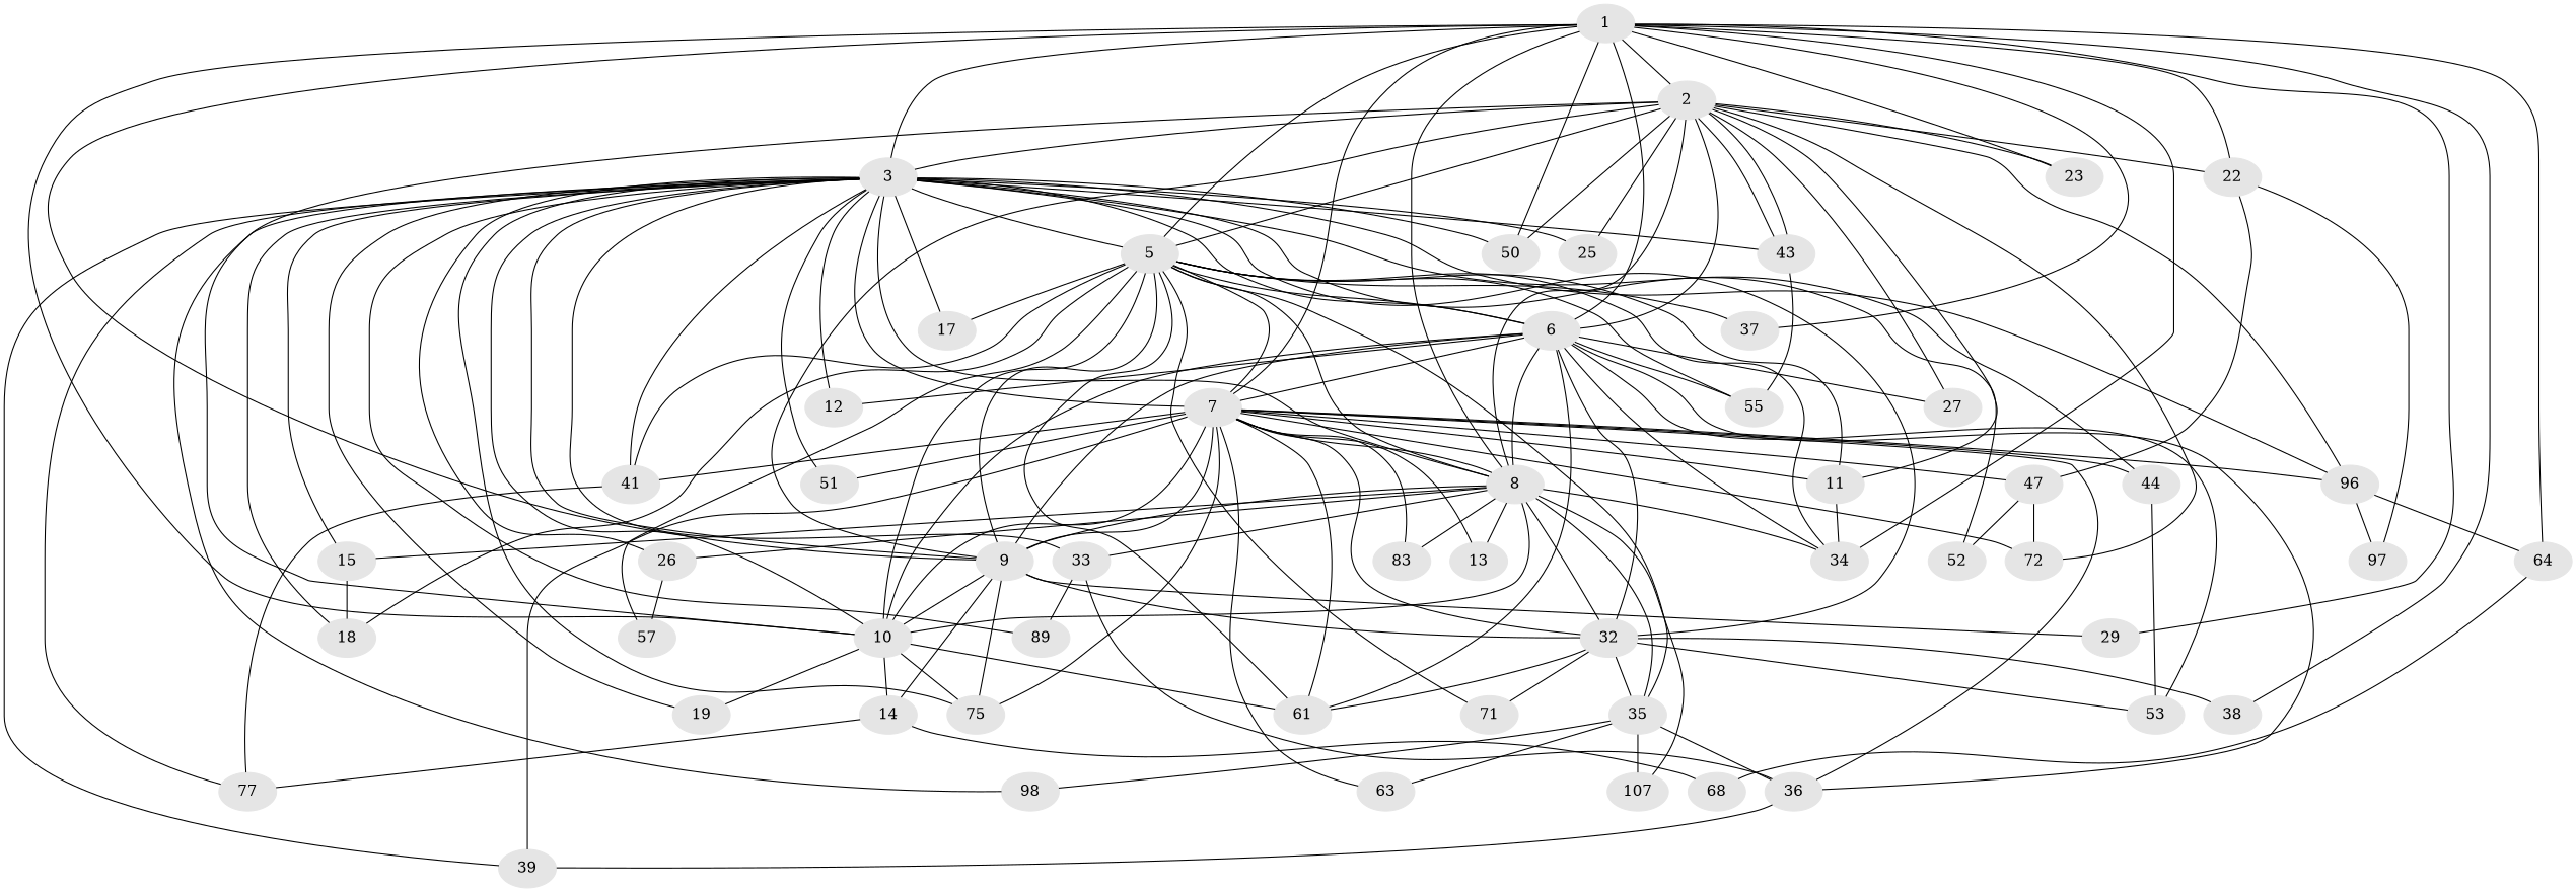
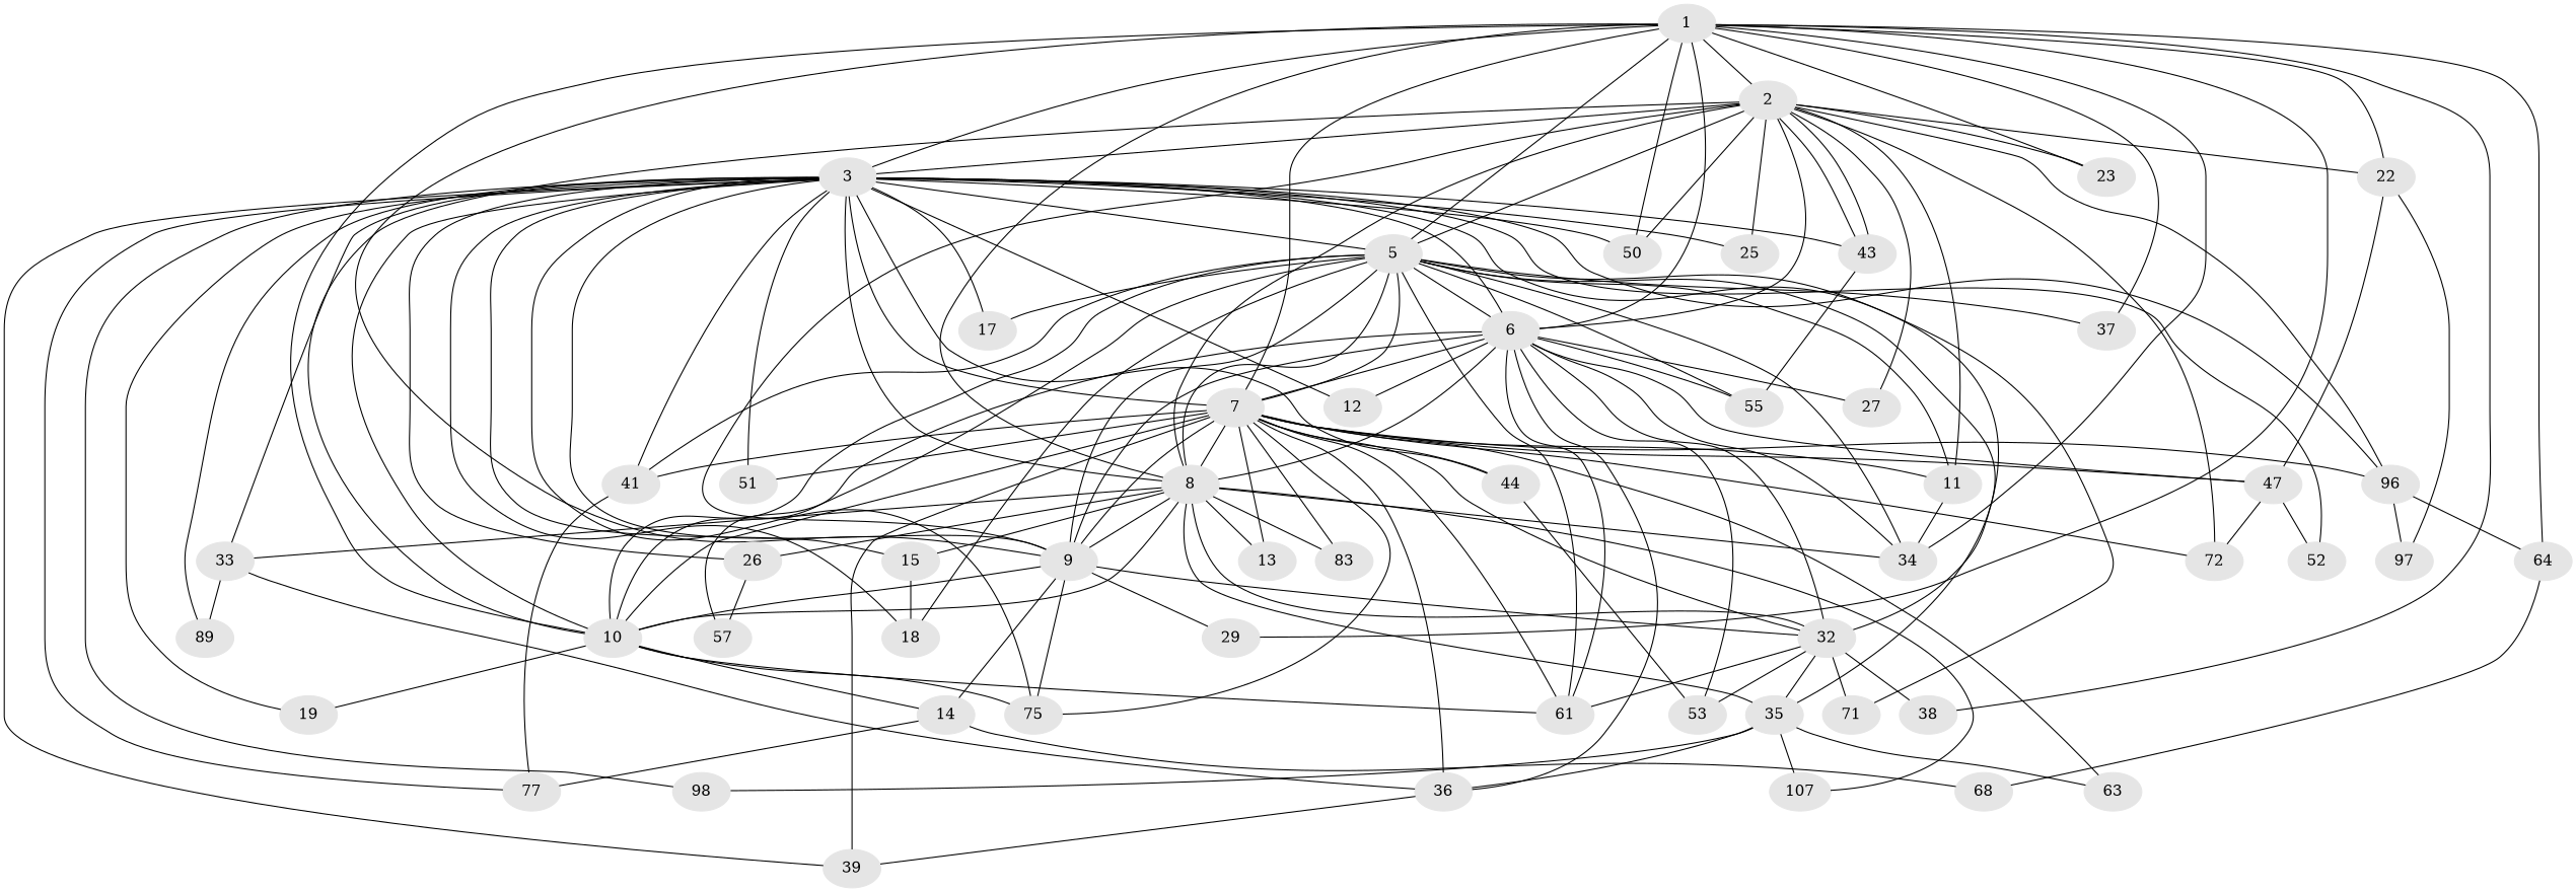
  graph {
    node [color=gray90 style=filled]
    1 [super="+62"]
    2 [super="+74+30+59+65+49+90"]
    3 [super="+4+24+91+79+84+105"]
    5 [super="+42"]
    6 [super="+56+45+81+80"]
    7 [super="+31+48+20+93"]
    8 [super="+70+67"]
    9 [super="+60"]
    10
    22
    23
    29
    34 [super="+96+46"]
    37
    38
    50
    64
    11
    n19 [label=96]
    25
    27
    43
    72 [super="+85"]
    12
    15
    17
    18 [super="+21"]
    19
    26
    32 [super="+40+58"]
    33
    39 [super="+103"]
    41 [super="+109+94"]
    44
    51
    52
    75 [super="+104+76"]
    77 [super="+95"]
    89
    98
    35
    55
    57
    61 [super="+69"]
    71
    36 [super="+88+86"]
    47 [super="+54"]
    53 [super="+66"]
    13
    63
    83
    107
    14
    97
    68
    1 -- 2
    1 -- 3 [weight=2]
    1 -- 5
    1 -- 6 [weight=2]
    1 -- 7 [weight=2]
    1 -- 8
    1 -- 9
    1 -- 10
    1 -- 22
    1 -- 23
    1 -- 29
    1 -- 34
    1 -- 37
    1 -- 38
    1 -- 50
    1 -- 64
    2 -- 3 [weight=4]
    2 -- 5
    2 -- 6 [weight=2]
    2 -- 8
    2 -- 9
    2 -- 10
    2 -- 22 [weight=2]
    2 -- 23
    2 -- 50 [weight=2]
    2 -- 11
    2 -- n19
    2 -- 25
    2 -- 27
    2 -- 43
    2 -- 43
    2 -- 72
    3 -- 5 [weight=2]
    3 -- 6 [weight=3]
    3 -- 7 [weight=4]
    3 -- 8 [weight=5]
    3 -- 9 [weight=2]
    3 -- 10 [weight=2]
    3 -- 50
    3 -- n19
    3 -- 25
    3 -- 43 [weight=2]
    3 -- 12
    3 -- 15
    3 -- 17
    3 -- 18
    3 -- 19
    3 -- 26
    3 -- 32
    3 -- 33
    3 -- 39
    3 -- 41
    3 -- 44
    3 -- 51
    3 -- 52
    3 -- 75
    3 -- 77
    3 -- 89
    3 -- 98
    5 -- 6 [weight=3]
    5 -- 7 [weight=2]
    5 -- 8
    5 -- 9 [weight=2]
    5 -- 10
    5 -- 34
    5 -- 37
    5 -- 11
    5 -- 17
    5 -- 18
    5 -- 41
    5 -- 35
    5 -- 55
    5 -- 57
    5 -- 61
    5 -- 71
    6 -- 7 [weight=2]
    6 -- 8 [weight=2]
    6 -- 9
    6 -- 10
    6 -- 34
    6 -- 27
    6 -- 12
    6 -- 32
    6 -- 55
    6 -- 61
    6 -- 36
+   6 -- 47
    6 -- 53
    7 -- 8 [weight=3]
    7 -- 9 [weight=3]
    7 -- 10
    7 -- 11
    7 -- n19 [weight=2]
    7 -- 72
    7 -- 32
    7 -- 39
    7 -- 41
    7 -- 44
    7 -- 51
    7 -- 75
    7 -- 61
    7 -- 36
    7 -- 47
    7 -- 13
    7 -- 63
    7 -- 83
    8 -- 9
    8 -- 10
    8 -- 34
    8 -- 15
    8 -- 26
    8 -- 32
    8 -- 33
    8 -- 35
    8 -- 13
    8 -- 83
    8 -- 107
    9 -- 10
    9 -- 29
    9 -- 32
    9 -- 75
    9 -- 14
    10 -- 19
    10 -- 75
    10 -- 61
    10 -- 14
    22 -- 47
    22 -- 97
    64 -- 68
    11 -- 34
    n19 -- 64
    n19 -- 97
    43 -- 55
    15 -- 18
    26 -- 57
    32 -- 38
    32 -- 35
    32 -- 61
    32 -- 71
    32 -- 53
    33 -- 89
    33 -- 36
    41 -- 77
    44 -- 53
    35 -- 98
    35 -- 36
    35 -- 63
    35 -- 107
    36 -- 39
    47 -- 72
    47 -- 52
    14 -- 77
    14 -- 68
  }
